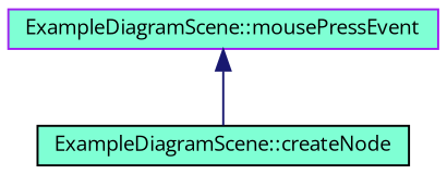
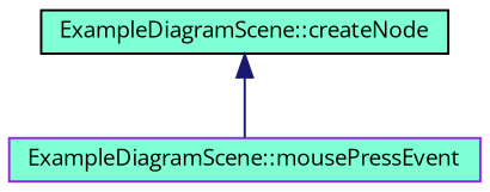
  digraph {
    rankdir=TB
    fontname="Open Sans"
    node [fillcolor=aquamarine fontname="Open Sans" fontsize=10 shape=record style=filled]
    n1 [color=black fontcolor=black height=0.2 label="ExampleDiagramScene::createNode" width=0.4]
    n2 [color=purple height=0.2 label="ExampleDiagramScene::mousePressEvent" width=0.4]
-   n2 -> n1 [color=midnightblue dir=back fontname="Open Sans" fontsize=10 labelfontname=Helvetica labelfontsize=10 style=solid]
+   n1 -> n2 [color=midnightblue dir=back fontname="Open Sans" fontsize=10 labelfontname=Helvetica labelfontsize=10 style=solid]
  }
